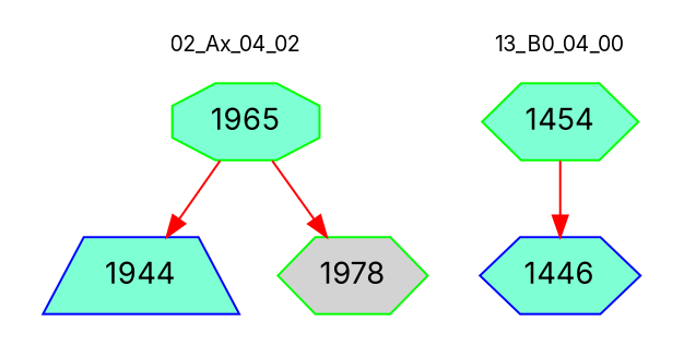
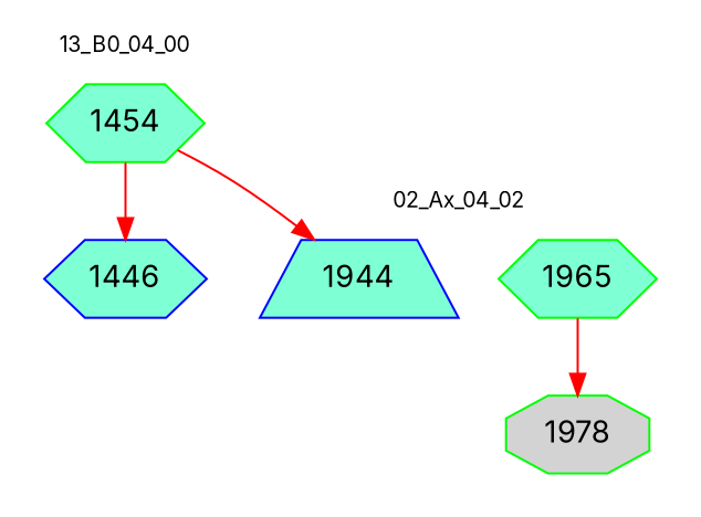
  digraph {
    fontname=Inter
    node [color=green fillcolor=aquamarine fontname=Inter shape=octagon style=filled]
    edge [color=red fontname=Inter]
-   n1 [label=1965]
+   n1 [label=1965 shape=hexagon]
    n2 [color=blue label=1944 shape=trapezium]
-   n3 [fillcolor=lightgrey label=1978 shape=hexagon]
+   n3 [fillcolor=lightgrey label=1978]
    n4 [label=1454 shape=hexagon]
    n5 [color=blue label=1446 shape=hexagon]
    subgraph cluster_1 {
      color=white
      fontsize=10
      label="02_Ax_04_02"
      n1
      n2
      n3
    }
    subgraph cluster_2 {
      color=white
      fontsize=10
      label="13_B0_04_00"
      n4
      n5
    }
-   n1 -> n2
+   n4 -> n2
    n1 -> n3
    n4 -> n5
  }
